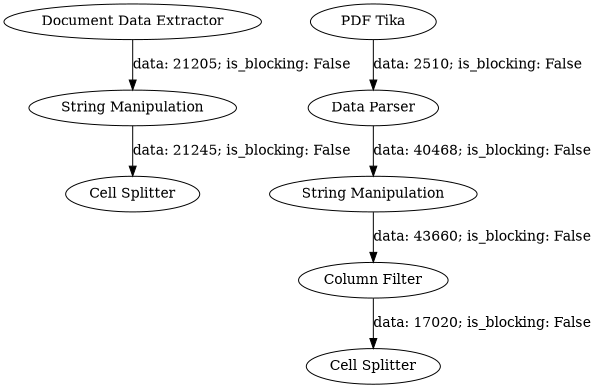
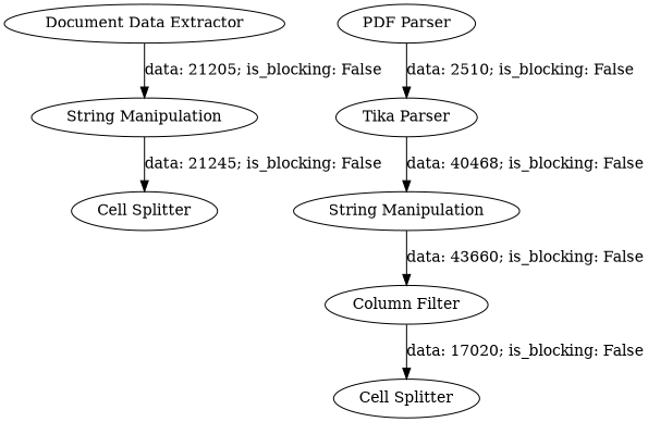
  digraph {
    rankdir=TB
    n1 [label="String Manipulation"]
    n2 [label="Cell Splitter"]
-   n3 [label="Data Parser"]
+   n3 [label="Tika Parser"]
    n4 [label="String Manipulation"]
    n5 [label="Column Filter"]
    n6 [label="Cell Splitter"]
    n7 [label="Document Data Extractor"]
-   n8 [label="PDF Tika"]
+   n8 [label="PDF Parser"]
    n1 -> n2 [label="data: 21245; is_blocking: False"]
    n3 -> n4 [label="data: 40468; is_blocking: False"]
    n4 -> n5 [label="data: 43660; is_blocking: False"]
    n5 -> n6 [label="data: 17020; is_blocking: False"]
    n7 -> n1 [label="data: 21205; is_blocking: False"]
    n8 -> n3 [label="data: 2510; is_blocking: False"]
  }
